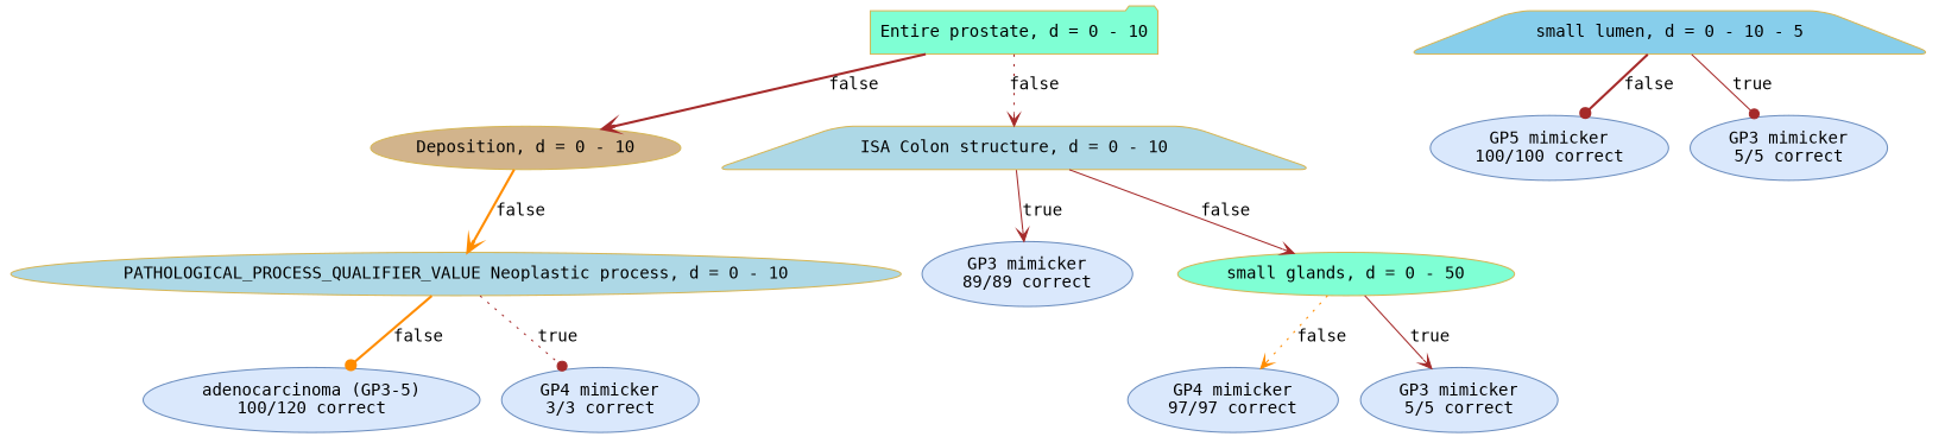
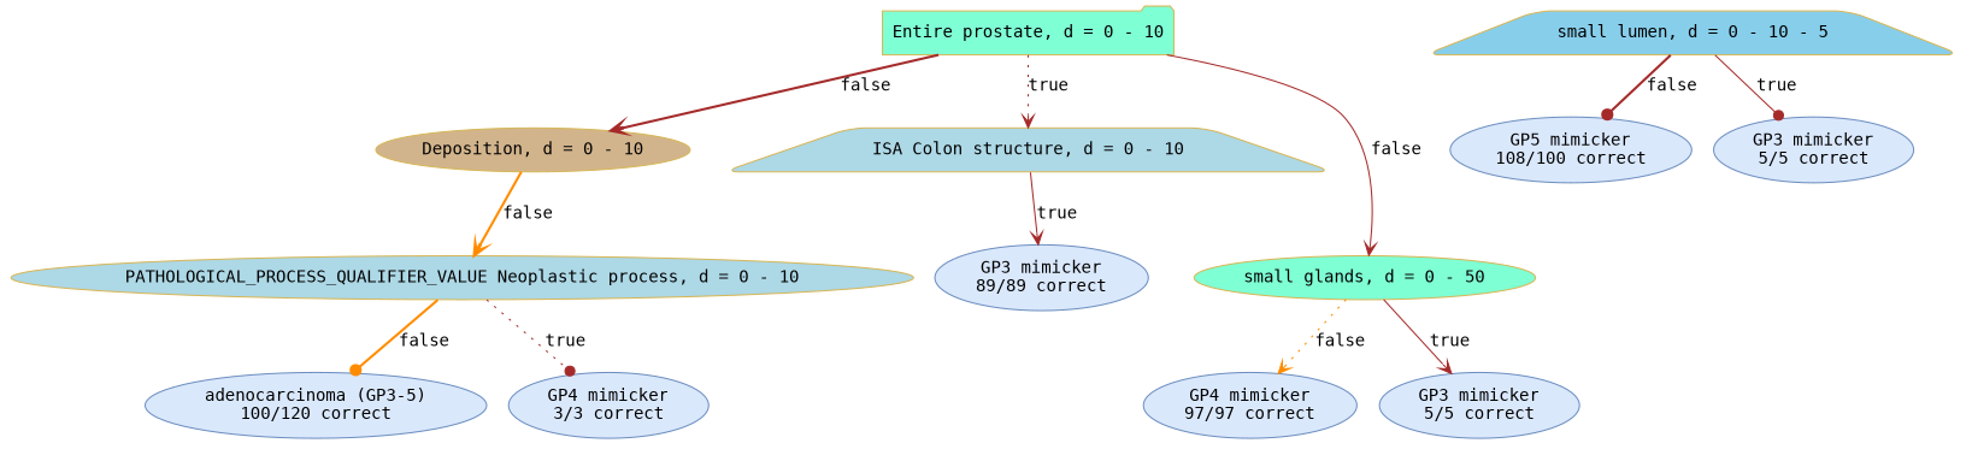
  digraph {
    fontname="DejaVu Sans Mono"
    node [color="#6C8EBF" fillcolor="#DAE8FC" fontname="DejaVu Sans Mono" shape=ellipse style="rounded,filled"]
    edge [arrowhead=vee color=brown fontname="DejaVu Sans Mono" style=bold]
    n1 [color="#D6B656" fillcolor=aquamarine label="Entire prostate, d = 0 - 10" shape=folder]
    n2 [color="#D6B656" fillcolor=tan label="Deposition, d = 0 - 10"]
    n3 [color="#D6B656" fillcolor=lightblue label="ISA Colon structure, d = 0 - 10" shape=trapezium]
    n4 [color="#D6B656" fillcolor=lightblue label="PATHOLOGICAL_PROCESS_QUALIFIER_VALUE Neoplastic process, d = 0 - 10"]
    n5 [color="#D6B656" fillcolor=aquamarine label="small glands, d = 0 - 50"]
    n6 [label=<GP3 mimicker<br/>89/89 correct>]
    n7 [label=<adenocarcinoma (GP3-5)<br/>100/120 correct>]
    n8 [label=<GP4 mimicker<br/>3/3 correct>]
    n9 [color="#D6B656" fillcolor=skyblue label="small lumen, d = 0 - 10 - 5" shape=trapezium]
-   n10 [label=<GP5 mimicker<br/>100/100 correct>]
+   n10 [label=<GP5 mimicker<br/>108/100 correct>]
    n11 [label=<GP3 mimicker<br/>5/5 correct>]
    n12 [label=<GP4 mimicker<br/>97/97 correct>]
    n13 [label=<GP3 mimicker<br/>5/5 correct>]
    n1 -> n2 [label=false]
-   n1 -> n3 [label=false style=dotted]
+   n1 -> n3 [label=true style=dotted]
    n2 -> n4 [color=darkorange label=false]
-   n3 -> n5 [label=false style=solid]
+   n1 -> n5 [label=false style=solid]
    n3 -> n6 [label=true style=solid]
    n4 -> n7 [arrowhead=dot color=darkorange label=false]
    n4 -> n8 [arrowhead=dot label=true style=dotted]
    n5 -> n12 [color=darkorange label=false style=dotted]
    n5 -> n13 [label=true style=solid]
    n9 -> n10 [arrowhead=dot label=false]
    n9 -> n11 [arrowhead=dot label=true style=solid]
  }
